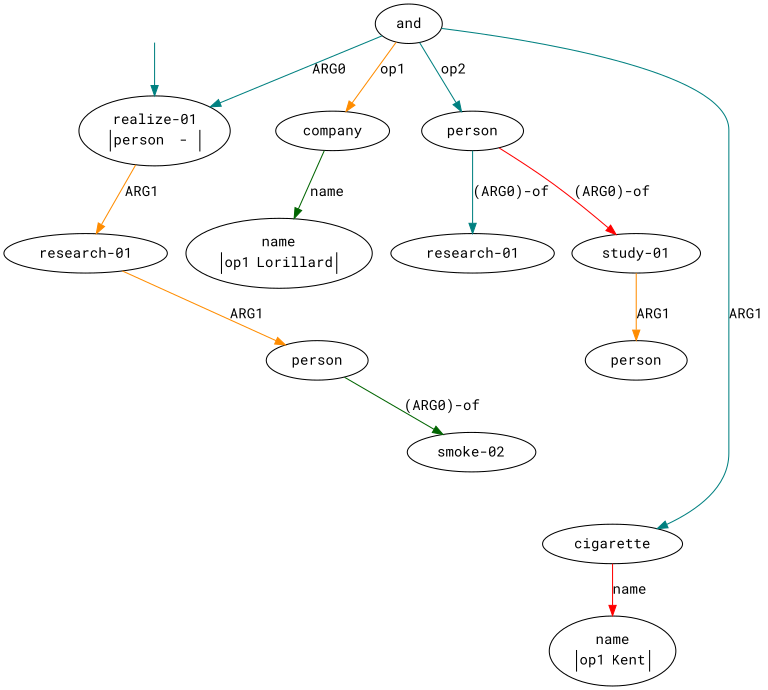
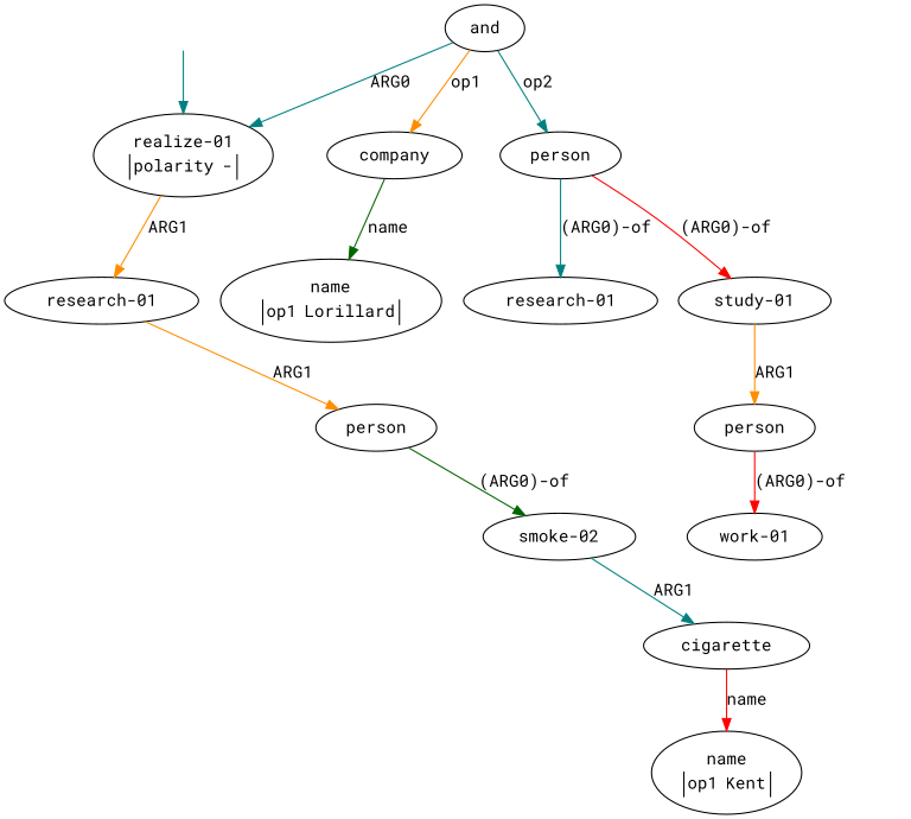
  digraph {
    fontname="Roboto Mono"
    node [fontname="Roboto Mono"]
    edge [color=teal fontname="Roboto Mono"]
    top [style=invis]
-   n2 [label=<<table align="center" border="0" cellspacing="0"><tr><td colspan="2">realize-01</td></tr><tr><td sides="l" border="1" align="left">person</td><td sides="r" border="1" align="left">-</td></tr></table>>]
+   n2 [label=<<table align="center" border="0" cellspacing="0"><tr><td colspan="2">realize-01</td></tr><tr><td sides="l" border="1" align="left">polarity</td><td sides="r" border="1" align="left">-</td></tr></table>>]
    n3 [label=<<table align="center" border="0" cellspacing="0"><tr><td colspan="2">research-01</td></tr></table>>]
    n4 [label=<<table align="center" border="0" cellspacing="0"><tr><td colspan="2">and</td></tr></table>>]
    n5 [label=<<table align="center" border="0" cellspacing="0"><tr><td colspan="2">company</td></tr></table>>]
    n6 [label=<<table align="center" border="0" cellspacing="0"><tr><td colspan="2">person</td></tr></table>>]
    n7 [label=<<table align="center" border="0" cellspacing="0"><tr><td colspan="2">person</td></tr></table>>]
    n8 [label=<<table align="center" border="0" cellspacing="0"><tr><td colspan="2">name</td></tr><tr><td sides="l" border="1" align="left">op1</td><td sides="r" border="1" align="left">Lorillard</td></tr></table>>]
    n9 [label=<<table align="center" border="0" cellspacing="0"><tr><td colspan="2">research-01</td></tr></table>>]
    n10 [label=<<table align="center" border="0" cellspacing="0"><tr><td colspan="2">study-01</td></tr></table>>]
    n11 [label=<<table align="center" border="0" cellspacing="0"><tr><td colspan="2">person</td></tr></table>>]
+   n12 [label=<<table align="center" border="0" cellspacing="0"><tr><td colspan="2">work-01</td></tr></table>>]
    n13 [label=<<table align="center" border="0" cellspacing="0"><tr><td colspan="2">smoke-02</td></tr></table>>]
    n14 [label=<<table align="center" border="0" cellspacing="0"><tr><td colspan="2">cigarette</td></tr></table>>]
    n15 [label=<<table align="center" border="0" cellspacing="0"><tr><td colspan="2">name</td></tr><tr><td sides="l" border="1" align="left">op1</td><td sides="r" border="1" align="left">Kent</td></tr></table>>]
    top -> n2
    n2 -> n3 [color=darkorange label=ARG1]
    n3 -> n7 [color=darkorange label=ARG1]
    n4 -> n2 [label=ARG0]
    n4 -> n5 [color=darkorange label=op1]
    n4 -> n6 [label=op2]
    n5 -> n8 [color=darkgreen label=name]
    n6 -> n9 [label="(ARG0)-of"]
    n6 -> n10 [color=red label="(ARG0)-of"]
    n7 -> n13 [color=darkgreen label="(ARG0)-of"]
    n10 -> n11 [color=darkorange label=ARG1]
-   n4 -> n14 [label=ARG1]
+   n11 -> n12 [color=red label="(ARG0)-of"]
+   n13 -> n14 [label=ARG1]
    n14 -> n15 [color=red label=name]
  }
